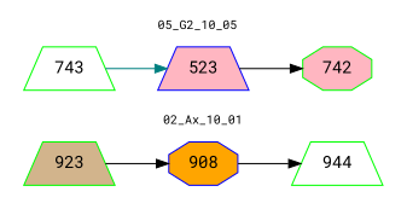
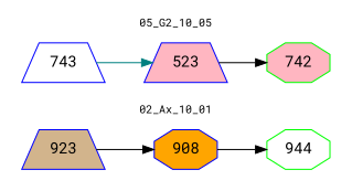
  digraph {
    fontname="Roboto Mono"
    rankdir=LR
    node [color=green fillcolor=white fontname="Roboto Mono" shape=trapezium style=filled]
    edge [color=black fontname="Roboto Mono"]
-   n1 [fillcolor=tan label=923]
+   n1 [color=blue fillcolor=tan label=923]
    n2 [color=blue fillcolor=orange label=908 shape=octagon]
-   n3 [label=944]
-   n4 [label=743]
+   n3 [label=944 shape=octagon]
+   n4 [color=blue label=743]
    n5 [color=blue fillcolor=lightpink label=523]
    n6 [fillcolor=lightpink label=742 shape=octagon]
    subgraph cluster_1 {
      color=white
      fontsize=10
      label="02_Ax_10_01"
      n1
      n2
      n3
    }
    subgraph cluster_2 {
      color=white
      fontsize=10
      label="05_G2_10_05"
      n4
      n5
      n6
    }
    n1 -> n2
    n2 -> n3
    n4 -> n5 [color=teal]
    n5 -> n6
  }
